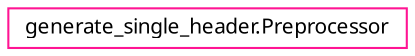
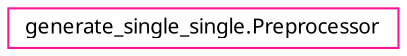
  digraph {
    rankdir=LR
    fontname="Noto Sans"
-   n1 [color=deeppink fillcolor=white fontname="Noto Sans" fontsize=10 height=0.2 label="generate_single_header.Preprocessor" shape=box style=filled width=0.4]
+   n1 [color=deeppink fillcolor=white fontname="Noto Sans" fontsize=10 height=0.2 label="generate_single_single.Preprocessor" shape=box style=filled width=0.4]
  }
